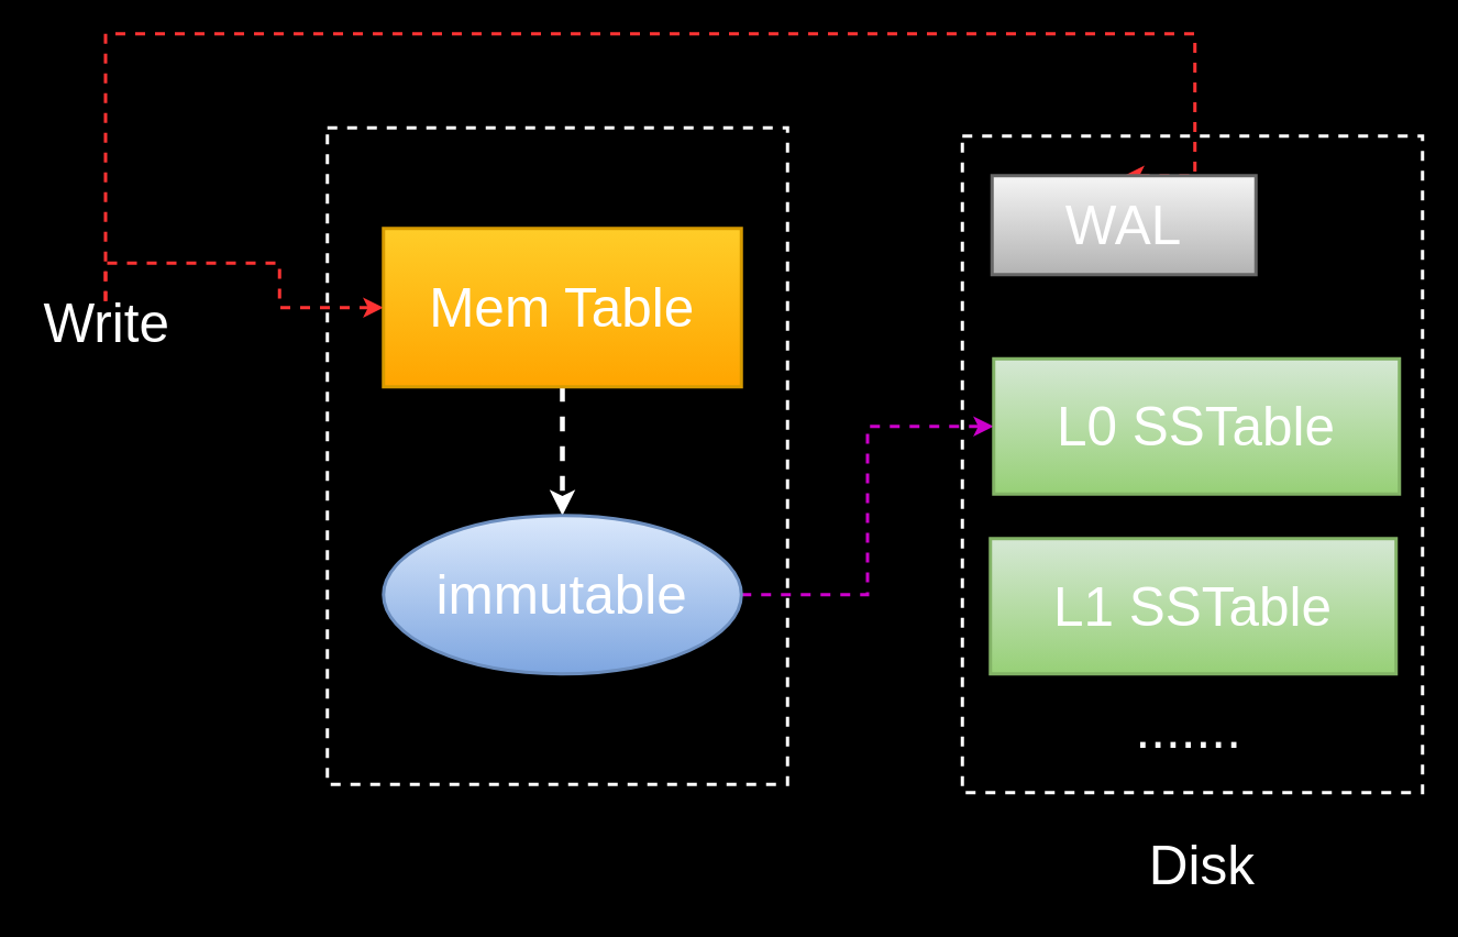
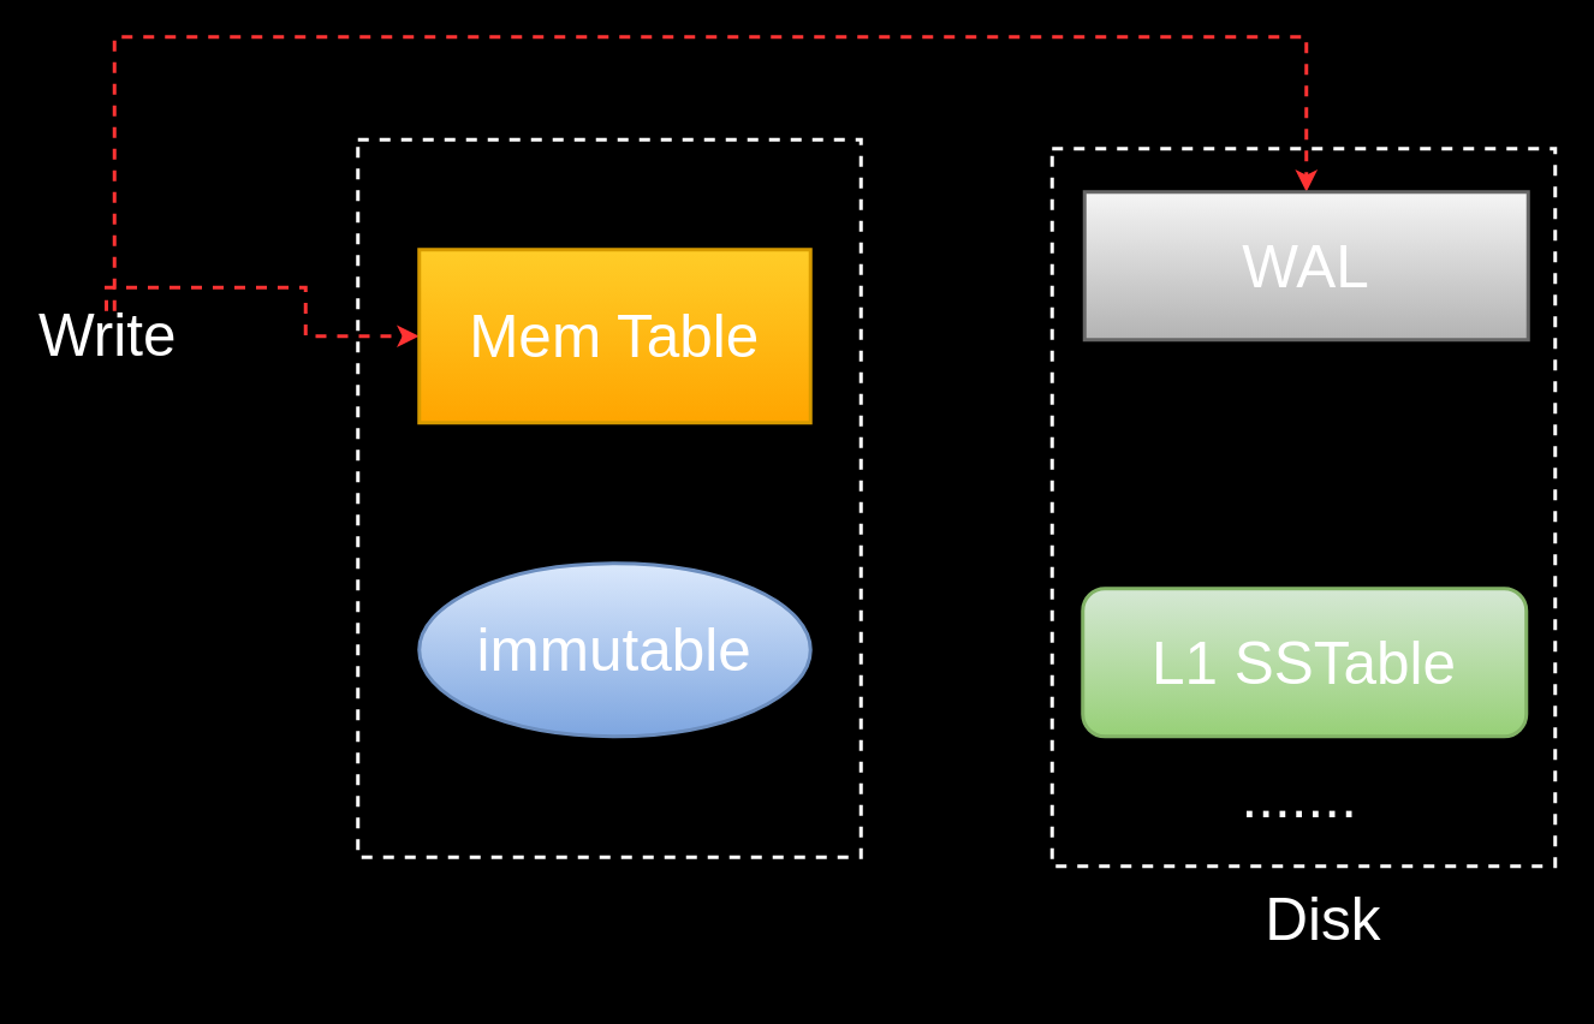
  <mxCell id="0" />
  <mxCell id="1" parent="0" />
  <mxCell id="2" value="" style="rounded=0;whiteSpace=wrap;html=1;dashed=1;strokeWidth=2;strokeColor=#FFFFFF;gradientColor=none;fillColor=none;" vertex="1" parent="1"><mxGeometry x="198" y="77" width="279" height="398" as="geometry" /></mxCell>
  <mxCell id="3" value="" style="rounded=0;whiteSpace=wrap;html=1;dashed=1;strokeWidth=2;strokeColor=#FFFFFF;gradientColor=none;fillColor=none;" vertex="1" parent="1"><mxGeometry x="583" y="82" width="279" height="398" as="geometry" /></mxCell>
  <mxCell id="4" style="edgeStyle=orthogonalEdgeStyle;rounded=0;orthogonalLoop=1;jettySize=auto;html=1;entryX=0;entryY=0.5;entryDx=0;entryDy=0;dashed=1;fontSize=33;fontColor=#FFFFFF;strokeColor=#FF3333;strokeWidth=2;fillColor=#f8cecc;gradientColor=#ea6b66;" edge="1" parent="1" source="6" target="9"><mxGeometry relative="1" as="geometry"><Array as="points"><mxPoint x="169" y="159" /><mxPoint x="169" y="186" /></Array></mxGeometry></mxCell>
  <mxCell id="5" style="edgeStyle=orthogonalEdgeStyle;rounded=0;orthogonalLoop=1;jettySize=auto;html=1;entryX=0.5;entryY=0;entryDx=0;entryDy=0;dashed=1;fontSize=33;fontColor=#FFFFFF;strokeColor=#FF3333;strokeWidth=2;" edge="1" parent="1" source="6" target="12"><mxGeometry relative="1" as="geometry"><Array as="points"><mxPoint x="63" y="20" /><mxPoint x="724" y="20" /></Array></mxGeometry></mxCell>
- <mxCell id="6" value="&lt;font color=&quot;#ffffff&quot; style=&quot;font-size: 33px&quot;&gt;Write&lt;/font&gt;" style="text;html=1;align=center;verticalAlign=middle;resizable=0;points=[];autosize=1;strokeColor=none;fillColor=none;" vertex="1" parent="1"><mxGeometry x="20" y="182" width="87" height="26" as="geometry" /></mxCell>
+ <mxCell id="6" value="&lt;font color=&quot;#ffffff&quot; style=&quot;font-size: 33px&quot;&gt;Write&lt;/font&gt;" style="text;html=1;align=center;verticalAlign=middle;resizable=0;points=[];autosize=1;strokeColor=none;fillColor=none;" vertex="1" parent="1"><mxGeometry x="15" y="172" width="87" height="26" as="geometry" /></mxCell>
  <mxCell id="7" style="edgeStyle=orthogonalEdgeStyle;rounded=0;orthogonalLoop=1;jettySize=auto;html=1;fontSize=33;fontColor=#FFFFFF;" edge="1" parent="1" source="9" target="2"><mxGeometry relative="1" as="geometry" /></mxCell>
- <mxCell id="8" style="edgeStyle=orthogonalEdgeStyle;rounded=0;orthogonalLoop=1;jettySize=auto;html=1;fontSize=33;fontColor=#FFFFFF;strokeColor=#FFFFFF;strokeWidth=3;dashed=1;" edge="1" parent="1" source="9" target="11"><mxGeometry relative="1" as="geometry" /></mxCell>
  <mxCell id="9" value="&lt;font color=&quot;#ffffff&quot;&gt;Mem Table&lt;/font&gt;" style="rounded=0;whiteSpace=wrap;html=1;fontSize=33;strokeColor=#d79b00;strokeWidth=2;fillColor=#ffcd28;gradientColor=#ffa500;" vertex="1" parent="1"><mxGeometry x="232" y="138" width="217" height="96" as="geometry" /></mxCell>
- <mxCell id="10" style="edgeStyle=orthogonalEdgeStyle;rounded=0;orthogonalLoop=1;jettySize=auto;html=1;exitX=1;exitY=0.5;exitDx=0;exitDy=0;entryX=0;entryY=0.5;entryDx=0;entryDy=0;dashed=1;fontSize=33;fontColor=#FFFFFF;strokeColor=#CC00CC;strokeWidth=2;" edge="1" parent="1" source="11" target="13"><mxGeometry relative="1" as="geometry" /></mxCell>
  <mxCell id="11" value="&lt;font color=&quot;#ffffff&quot;&gt;immutable&lt;/font&gt;" style="ellipse;whiteSpace=wrap;html=1;fontSize=33;strokeColor=#6c8ebf;strokeWidth=2;fillColor=#dae8fc;gradientColor=#7ea6e0;" vertex="1" parent="1"><mxGeometry x="232" y="312" width="217" height="96" as="geometry" /></mxCell>
- <mxCell id="12" value="&lt;font color=&quot;#ffffff&quot;&gt;WAL&lt;/font&gt;" style="rounded=0;whiteSpace=wrap;html=1;fontSize=33;strokeColor=#666666;strokeWidth=2;fillColor=#f5f5f5;gradientColor=#b3b3b3;" vertex="1" parent="1"><mxGeometry x="601" y="106" width="160" height="60" as="geometry" /></mxCell>
- <mxCell id="13" value="&lt;font color=&quot;#ffffff&quot;&gt;L0 SSTable&lt;/font&gt;" style="rounded=0;whiteSpace=wrap;html=1;fontSize=33;strokeColor=#82b366;strokeWidth=2;fillColor=#d5e8d4;gradientColor=#97d077;" vertex="1" parent="1"><mxGeometry x="602" y="217" width="246" height="82" as="geometry" /></mxCell>
- <mxCell id="14" value="&lt;span style=&quot;color: rgb(255 , 255 , 255)&quot;&gt;L1 SSTable&lt;/span&gt;" style="rounded=0;whiteSpace=wrap;html=1;fontSize=33;strokeColor=#82b366;strokeWidth=2;fillColor=#d5e8d4;gradientColor=#97d077;" vertex="1" parent="1"><mxGeometry x="600" y="326" width="246" height="82" as="geometry" /></mxCell>
+ <mxCell id="12" value="&lt;font color=&quot;#ffffff&quot;&gt;WAL&lt;/font&gt;" style="rounded=0;whiteSpace=wrap;html=1;fontSize=33;strokeColor=#666666;strokeWidth=2;fillColor=#f5f5f5;gradientColor=#b3b3b3;" vertex="1" parent="1"><mxGeometry x="601" y="106" width="246" height="82" as="geometry" /></mxCell>
+ <mxCell id="14" value="&lt;span style=&quot;color: rgb(255 , 255 , 255)&quot;&gt;L1 SSTable&lt;/span&gt;" style="whiteSpace=wrap;html=1;fontSize=33;strokeColor=#82b366;strokeWidth=2;fillColor=#d5e8d4;gradientColor=#97d077;rounded=1;" vertex="1" parent="1"><mxGeometry x="600" y="326" width="246" height="82" as="geometry" /></mxCell>
  <mxCell id="15" value="......." style="text;html=1;align=center;verticalAlign=middle;resizable=0;points=[];autosize=1;strokeColor=none;fillColor=none;fontSize=33;fontColor=#FFFFFF;" vertex="1" parent="1"><mxGeometry x="683" y="419" width="74" height="44" as="geometry" /></mxCell>
- <mxCell id="16" value="Disk" style="text;html=1;align=center;verticalAlign=middle;resizable=0;points=[];autosize=1;strokeColor=none;fillColor=none;fontSize=33;fontColor=#FFFFFF;" vertex="1" parent="1"><mxGeometry x="691" y="502" width="74" height="44" as="geometry" /></mxCell>
+ <mxCell id="16" value="Disk" style="text;html=1;align=center;verticalAlign=middle;resizable=0;points=[];autosize=1;strokeColor=none;fillColor=none;fontSize=33;fontColor=#FFFFFF;" vertex="1" parent="1"><mxGeometry x="696" y="487" width="74" height="44" as="geometry" /></mxCell>
